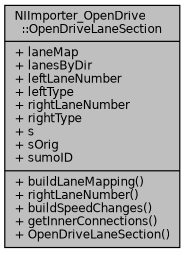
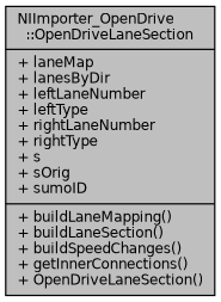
  digraph {
-   n1 [color=black fillcolor=grey75 fontcolor=black fontname=Helvetica fontsize=10 height=0.2 label="{NIImporter_OpenDrive\l::OpenDriveLaneSection\n|+ laneMap\l+ lanesByDir\l+ leftLaneNumber\l+ leftType\l+ rightLaneNumber\l+ rightType\l+ s\l+ sOrig\l+ sumoID\l|+ buildLaneMapping()\l+ rightLaneNumber()\l+ buildSpeedChanges()\l+ getInnerConnections()\l+ OpenDriveLaneSection()\l}" shape=record style=filled width=0.4]
+   n1 [color=black fillcolor=grey75 fontcolor=black fontname=Helvetica fontsize=10 height=0.2 label="{NIImporter_OpenDrive\l::OpenDriveLaneSection\n|+ laneMap\l+ lanesByDir\l+ leftLaneNumber\l+ leftType\l+ rightLaneNumber\l+ rightType\l+ s\l+ sOrig\l+ sumoID\l|+ buildLaneMapping()\l+ buildLaneSection()\l+ buildSpeedChanges()\l+ getInnerConnections()\l+ OpenDriveLaneSection()\l}" shape=record style=filled width=0.4]
  }
